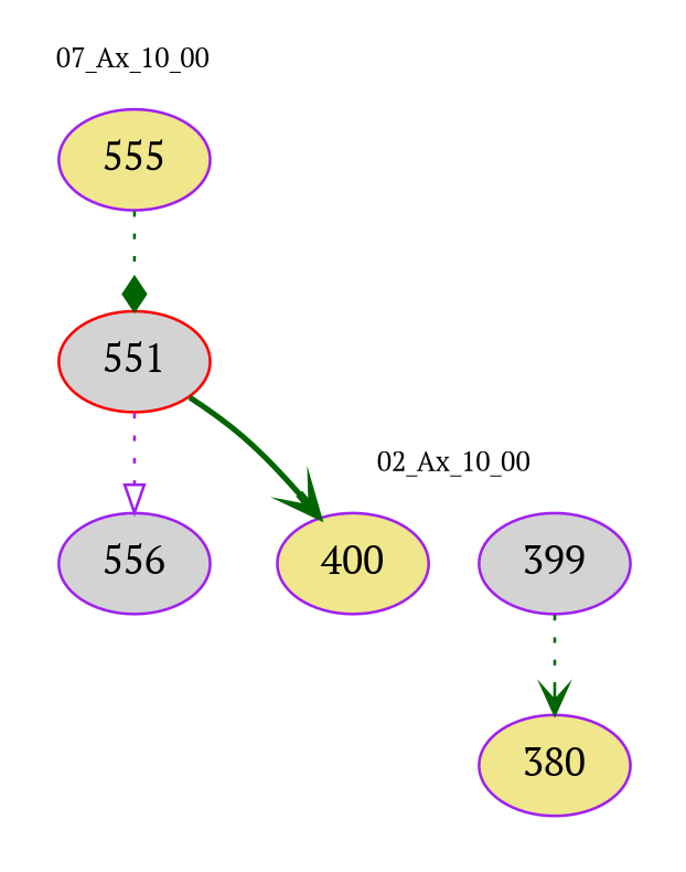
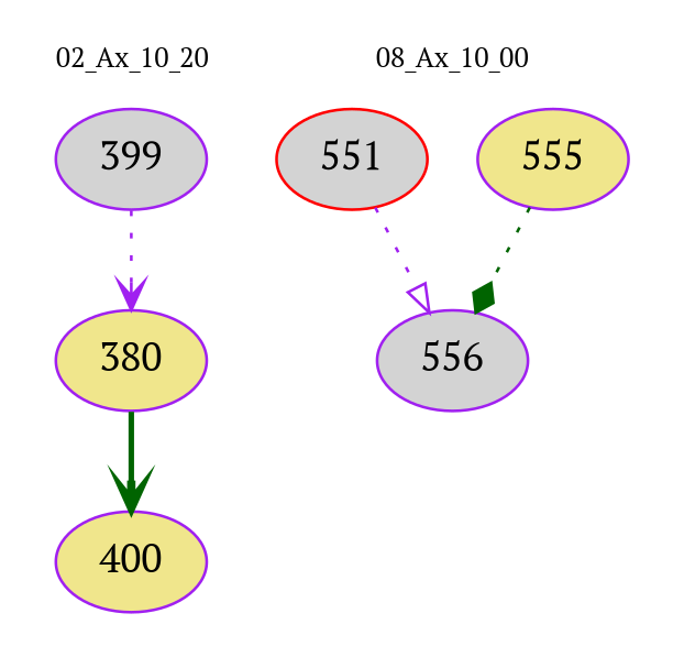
  digraph {
    fontname="PT Serif"
    node [color=purple fillcolor=lightgrey fontname="PT Serif" style=filled]
    edge [arrowhead=vee color=purple fontname="PT Serif" style=dotted]
    n1 [label=399]
    n2 [fillcolor=khaki label=380]
    n3 [fillcolor=khaki label=400]
    n4 [fillcolor=khaki label=555]
    n5 [color=red label=551]
    n6 [label=556]
    subgraph cluster_1 {
      color=white
      fontsize=10
-     label="02_Ax_10_00"
+     label="02_Ax_10_20"
      n1
      n2
      n3
    }
    subgraph cluster_2 {
      color=white
      fontsize=10
-     label="07_Ax_10_00"
+     label="08_Ax_10_00"
      n4
      n5
      n6
    }
-   n1 -> n2 [color=darkgreen]
-   n5 -> n3 [color=darkgreen style=bold]
-   n4 -> n5 [arrowhead=diamond color=darkgreen]
+   n1 -> n2
+   n2 -> n3 [color=darkgreen style=bold]
+   n4 -> n6 [arrowhead=diamond color=darkgreen]
    n5 -> n6 [arrowhead=onormal]
  }
